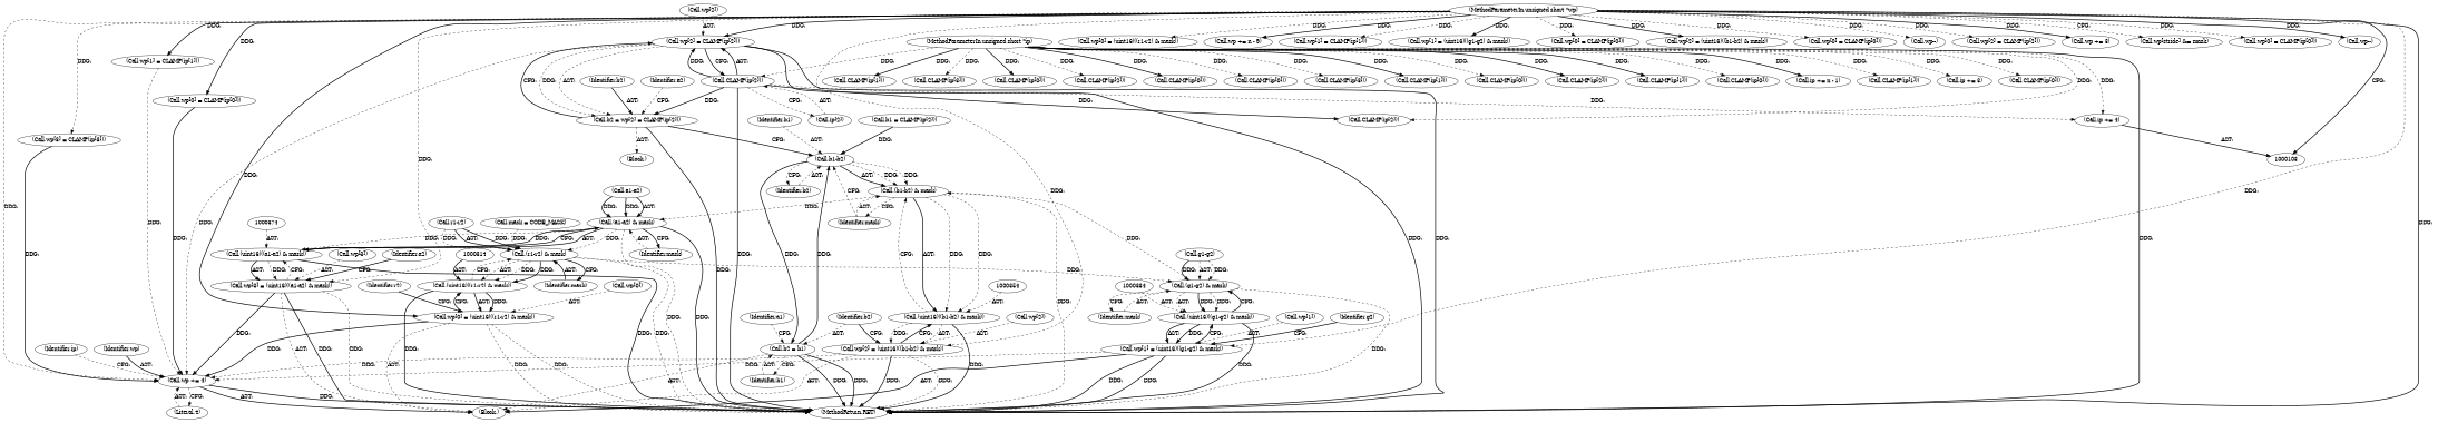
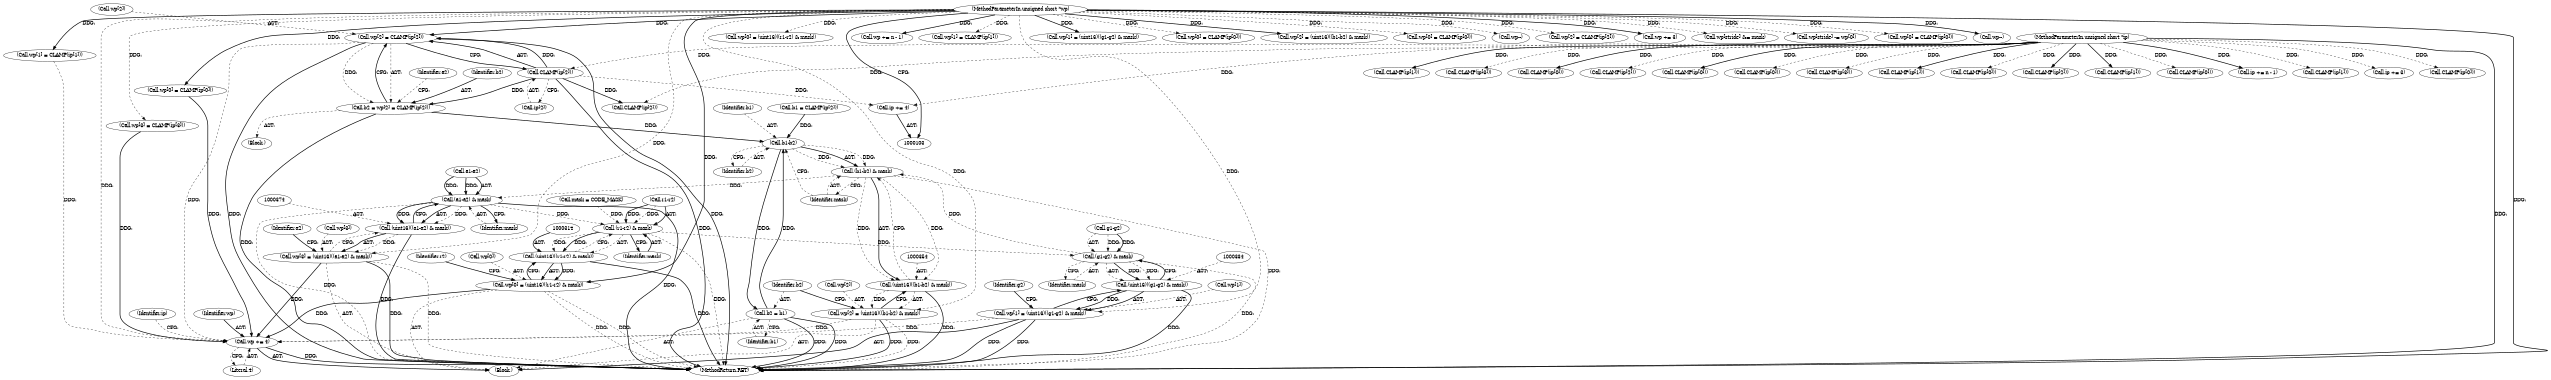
  digraph {
    edge [style=dashed]
    n1 [label="(Call,wp[2] = CLAMP(ip[2]))"]
    n2 [label="(Call,CLAMP(ip[2]))"]
    n3 [label="(Call,b2 = wp[2] = CLAMP(ip[2]))"]
    n4 [label="(Call,wp += 4)"]
    n5 [label="(MethodReturn,RET)"]
    n6 [label="(Call,ip[2])"]
    n7 [label="(Call,CLAMP(ip[2]))"]
    n8 [label="(Call,ip += 4)"]
    n9 [label="(Call,b1-b2)"]
    n10 [label="(Block,)"]
    n11 [label="(Block,)"]
    n12 [label="(Literal,4)"]
    n13 [label="(MethodParameterIn,unsigned short *wp)"]
    n14 [label="(Call,wp[2] = (uint16)((b1-b2) & mask))"]
    n15 [label="(Call,wp[0] = (uint16)((r1-r2) & mask))"]
    n16 [label="(Call,wp[1] = (uint16)((g1-g2) & mask))"]
    n17 [label="(Call,wp[3] = (uint16)((a1-a2) & mask))"]
    n18 [label="(Call,wp[1] = CLAMP(ip[1]))"]
    n19 [label="(Call,wp[0] = (uint16)((r1-r2) & mask))"]
-   n20 [label="(Call,wp += n - 9)"]
+   n20 [label="(Call,wp += n - 1)"]
    n21 [label="(Call,wp[1] = CLAMP(ip[1]))"]
    n22 [label="(Call,wp[1] = (uint16)((g1-g2) & mask))"]
    n23 [label="(Call,wp[0] = CLAMP(ip[0]))"]
    n24 [label="(Call,wp[0] = CLAMP(ip[0]))"]
    n25 [label="(Call,wp[2] = (uint16)((b1-b2) & mask))"]
    n26 [label="(Call,wp[0] = CLAMP(ip[0]))"]
    n27 [label="(Call,wp--)"]
    n28 [label="(Call,wp[2] = CLAMP(ip[2]))"]
    n29 [label="(Call,wp += 3)"]
    n30 [label="(Call,wp[stride] &= mask)"]
    n31 [label="(Call,wp[3] = CLAMP(ip[3]))"]
+   n32 [label="(Call,wp[stride] -= wp[0])"]
    n33 [label="(Call,wp[0] = CLAMP(ip[0]))"]
    n34 [label="(Call,wp--)"]
    1000103
    n36 [label="(Call,(uint16)((b1-b2) & mask))"]
    n37 [label="(Call,(uint16)((r1-r2) & mask))"]
    n38 [label="(Call,(uint16)((g1-g2) & mask))"]
    n39 [label="(Call,(uint16)((a1-a2) & mask))"]
    n40 [label="(MethodParameterIn,unsigned short *ip)"]
    n41 [label="(Call,CLAMP(ip[0]))"]
    n42 [label="(Call,ip += n - 1)"]
    n43 [label="(Call,CLAMP(ip[1]))"]
    n44 [label="(Call,ip += 3)"]
    n45 [label="(Call,CLAMP(ip[0]))"]
    n46 [label="(Call,CLAMP(ip[1]))"]
    n47 [label="(Call,CLAMP(ip[3]))"]
    n48 [label="(Call,CLAMP(ip[0]))"]
    n49 [label="(Call,CLAMP(ip[2]))"]
    n50 [label="(Call,CLAMP(ip[0]))"]
    n51 [label="(Call,CLAMP(ip[0]))"]
    n52 [label="(Call,CLAMP(ip[3]))"]
    n53 [label="(Call,CLAMP(ip[1]))"]
    n54 [label="(Call,CLAMP(ip[0]))"]
    n55 [label="(Call,CLAMP(ip[2]))"]
    n56 [label="(Call,CLAMP(ip[1]))"]
    n57 [label="(Call,(b1-b2) & mask)"]
    n58 [label="(Call,b2 = b1)"]
    n59 [label="(Identifier,b2)"]
    n60 [label="(Call,(a1-a2) & mask)"]
    n61 [label="(Identifier,mask)"]
    n62 [label="(Identifier,b1)"]
    n63 [label="(Call,(r1-r2) & mask)"]
    n64 [label="(Identifier,mask)"]
    n65 [label="(Call,(g1-g2) & mask)"]
    n66 [label="(Identifier,mask)"]
    n67 [label="(Identifier,mask)"]
    n68 [label="(Identifier,a2)"]
    n69 [label="(Identifier,ip)"]
    n70 [label="(Identifier,a2)"]
    n71 [label="(Identifier,r2)"]
    n72 [label="(Call,mask = CODE_MASK)"]
    n73 [label="(Identifier,g2)"]
    n74 [label="(Call,b1 = CLAMP(ip[2]))"]
    n75 [label="(Identifier,b2)"]
    n76 [label="(Call,wp[0])"]
    n77 [label="(Call,wp[3])"]
    n78 [label="(Call,wp[1])"]
    n79 [label="(Call,a1-a2)"]
    n80 [label="(Call,wp[2])"]
    n81 [label="(Call,g1-g2)"]
-   n82 [label="(Identifier,a1)"]
    n83 [label="(Call,r1-r2)"]
    n84 [label="(Identifier,b2)"]
    n85 [label="(Identifier,wp)"]
    n86 [label="(Call,wp[2])"]
    n87 [label="(Identifier,b1)"]
    1000354
    1000314
    1000334
    1000374
    n1 -> n2 [label="CFG: " style=bold]
    n1 -> n3 [label="AST: "]
    n1 -> n3 [label="DDG: "]
    n1 -> n4 [label="DDG: "]
    n1 -> n5 [label="DDG: " style=bold]
    n1 -> n5 [label="DDG: " style=bold]
    n2 -> n1 [label="AST: " style=bold]
    n2 -> n1 [label="DDG: " style=bold]
    n2 -> n3 [label="DDG: " style=bold]
    n2 -> n5 [label="DDG: " style=bold]
    n2 -> n6 [label="CFG: "]
    n2 -> n7 [label="DDG: " style=bold]
    n2 -> n8 [label="DDG: "]
    n3 -> n1 [label="CFG: " style=bold]
    n3 -> n5 [label="DDG: " style=bold]
-   n3 -> n9 [label="CFG: " style=bold]
+   n3 -> n9 [label="DDG: " style=bold]
    n3 -> n10 [label="AST: "]
    n4 -> n5 [label="DDG: " style=bold]
    n4 -> n11 [label="AST: " style=bold]
    n4 -> n12 [label="CFG: "]
    n6 -> n2 [label="AST: "]
    n8 -> 1000103 [label="AST: " style=bold]
    n9 -> n57 [label="AST: " style=bold]
    n9 -> n57 [label="DDG: "]
    n9 -> n57 [label="DDG: "]
    n9 -> n58 [label="DDG: " style=bold]
    n9 -> n59 [label="CFG: "]
    n12 -> n4 [label="AST: "]
    n13 -> n1 [label="DDG: " style=bold]
    n13 -> n4 [label="DDG: "]
    n13 -> n5 [label="DDG: " style=bold]
    n13 -> n14 [label="DDG: "]
    n13 -> n15 [label="DDG: " style=bold]
    n13 -> n16 [label="DDG: "]
    n13 -> n17 [label="DDG: "]
    n13 -> n18 [label="DDG: " style=bold]
    n13 -> n19 [label="DDG: "]
    n13 -> n20 [label="DDG: " style=bold]
    n13 -> n21 [label="DDG: "]
    n13 -> n22 [label="DDG: " style=bold]
    n13 -> n23 [label="DDG: " style=bold]
    n13 -> n24 [label="DDG: "]
    n13 -> n25 [label="DDG: " style=bold]
    n13 -> n26 [label="DDG: "]
    n13 -> n27 [label="DDG: "]
    n13 -> n28 [label="DDG: "]
    n13 -> n29 [label="DDG: " style=bold]
-   n13 -> n30 [label="CFG: "]
+   n13 -> n30 [label="DDG: "]
    n13 -> n31 [label="DDG: "]
+   n13 -> n32 [label="DDG: "]
    n13 -> n33 [label="DDG: "]
    n13 -> n34 [label="DDG: " style=bold]
    n13 -> 1000103 [label="CFG: " style=bold]
    n14 -> n4 [label="DDG: "]
    n14 -> n5 [label="DDG: " style=bold]
    n14 -> n5 [label="DDG: "]
    n14 -> n11 [label="AST: "]
    n14 -> n36 [label="CFG: " style=bold]
    n15 -> n4 [label="DDG: " style=bold]
    n15 -> n5 [label="DDG: "]
    n15 -> n5 [label="DDG: "]
    n15 -> n11 [label="AST: "]
    n15 -> n37 [label="CFG: " style=bold]
    n16 -> n4 [label="DDG: "]
    n16 -> n5 [label="DDG: " style=bold]
    n16 -> n5 [label="DDG: " style=bold]
    n16 -> n11 [label="AST: " style=bold]
    n16 -> n38 [label="CFG: " style=bold]
    n17 -> n4 [label="DDG: " style=bold]
    n17 -> n5 [label="DDG: " style=bold]
    n17 -> n5 [label="DDG: "]
    n17 -> n11 [label="AST: "]
    n17 -> n39 [label="CFG: "]
    n18 -> n4 [label="DDG: "]
    n23 -> n4 [label="DDG: " style=bold]
    n31 -> n4 [label="DDG: " style=bold]
    n36 -> n5 [label="DDG: " style=bold]
    n36 -> n14 [label="AST: "]
    n36 -> n14 [label="DDG: "]
    n36 -> n57 [label="CFG: "]
    n37 -> n5 [label="DDG: " style=bold]
    n37 -> n15 [label="AST: " style=bold]
    n37 -> n15 [label="DDG: " style=bold]
    n37 -> n63 [label="CFG: "]
    n38 -> n5 [label="DDG: " style=bold]
    n38 -> n16 [label="AST: " style=bold]
    n38 -> n16 [label="DDG: " style=bold]
    n38 -> n65 [label="CFG: " style=bold]
    n39 -> n5 [label="DDG: " style=bold]
    n39 -> n17 [label="AST: " style=bold]
    n39 -> n17 [label="DDG: "]
    n39 -> n60 [label="CFG: " style=bold]
    n40 -> n2 [label="DDG: "]
    n40 -> n5 [label="DDG: " style=bold]
    n40 -> n7 [label="DDG: "]
    n40 -> n8 [label="DDG: "]
    n40 -> n41 [label="DDG: "]
    n40 -> n42 [label="DDG: " style=bold]
    n40 -> n43 [label="DDG: "]
    n40 -> n44 [label="DDG: "]
    n40 -> n45 [label="DDG: "]
    n40 -> n46 [label="DDG: " style=bold]
    n40 -> n47 [label="DDG: "]
    n40 -> n48 [label="DDG: " style=bold]
    n40 -> n49 [label="DDG: "]
    n40 -> n50 [label="DDG: " style=bold]
    n40 -> n51 [label="DDG: "]
    n40 -> n52 [label="DDG: "]
    n40 -> n53 [label="DDG: " style=bold]
    n40 -> n54 [label="DDG: "]
    n40 -> n55 [label="DDG: " style=bold]
    n40 -> n56 [label="DDG: " style=bold]
    n57 -> n5 [label="DDG: "]
    n57 -> n36 [label="AST: " style=bold]
    n57 -> n36 [label="DDG: "]
    n57 -> n36 [label="DDG: "]
    n57 -> n60 [label="DDG: "]
    n57 -> n61 [label="CFG: "]
    n58 -> n5 [label="DDG: " style=bold]
    n58 -> n5 [label="DDG: " style=bold]
    n58 -> n9 [label="DDG: " style=bold]
    n58 -> n11 [label="AST: "]
    n58 -> n62 [label="CFG: "]
    n59 -> n9 [label="AST: "]
    n60 -> n5 [label="DDG: "]
    n60 -> n5 [label="DDG: " style=bold]
    n60 -> n39 [label="AST: " style=bold]
    n60 -> n39 [label="DDG: "]
    n60 -> n39 [label="DDG: " style=bold]
    n60 -> n63 [label="DDG: "]
    n60 -> n64 [label="CFG: " style=bold]
    n61 -> n9 [label="CFG: "]
    n61 -> n57 [label="AST: "]
    n62 -> n58 [label="AST: "]
    n63 -> n5 [label="DDG: "]
    n63 -> n37 [label="AST: "]
    n63 -> n37 [label="DDG: "]
    n63 -> n37 [label="DDG: " style=bold]
    n63 -> n65 [label="DDG: "]
    n63 -> n66 [label="CFG: " style=bold]
    n64 -> n60 [label="AST: "]
    n65 -> n5 [label="DDG: "]
    n65 -> n38 [label="AST: "]
    n65 -> n38 [label="DDG: " style=bold]
    n65 -> n38 [label="DDG: "]
    n65 -> n57 [label="DDG: "]
    n65 -> n67 [label="CFG: "]
    n66 -> n63 [label="AST: " style=bold]
    n67 -> n65 [label="AST: "]
    n68 -> n17 [label="CFG: " style=bold]
    n69 -> n4 [label="CFG: "]
    n70 -> n3 [label="CFG: "]
    n71 -> n15 [label="CFG: " style=bold]
    n72 -> n63 [label="DDG: "]
    n73 -> n16 [label="CFG: " style=bold]
    n74 -> n9 [label="DDG: " style=bold]
    n75 -> n14 [label="CFG: " style=bold]
    n75 -> n58 [label="AST: "]
    n76 -> n15 [label="AST: "]
    n77 -> n17 [label="AST: "]
    n78 -> n16 [label="AST: "]
    n79 -> n60 [label="AST: " style=bold]
    n79 -> n60 [label="DDG: " style=bold]
    n79 -> n60 [label="DDG: " style=bold]
    n80 -> n1 [label="AST: "]
    n81 -> n65 [label="AST: "]
    n81 -> n65 [label="DDG: "]
    n81 -> n65 [label="DDG: " style=bold]
-   n82 -> n58 [label="CFG: "]
    n83 -> n63 [label="AST: " style=bold]
    n83 -> n63 [label="DDG: " style=bold]
    n83 -> n63 [label="DDG: "]
    n84 -> n3 [label="AST: " style=bold]
    n85 -> n4 [label="AST: " style=bold]
    n86 -> n14 [label="AST: "]
    n87 -> n9 [label="AST: "]
    1000354 -> n36 [label="AST: "]
    1000314 -> n37 [label="AST: " style=bold]
    1000334 -> n38 [label="AST: "]
    1000374 -> n39 [label="AST: "]
  }
